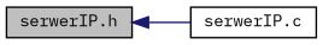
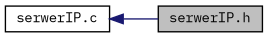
  digraph {
    rankdir=LR
    fontname="IBM Plex Mono"
    node [color=black fontname="IBM Plex Mono" fontsize=10 shape=record style=filled]
    n1 [fillcolor=grey75 fontcolor=black height=0.2 label="serwerIP.h" width=0.4]
    n2 [fillcolor=white height=0.2 label="serwerIP.c" width=0.4]
-   n1 -> n2 [color=midnightblue dir=back fontname="IBM Plex Mono" fontsize=10 labelfontname=Helvetica labelfontsize=10 style=solid]
+   n2 -> n1 [color=midnightblue dir=back fontname="IBM Plex Mono" fontsize=10 labelfontname=Helvetica labelfontsize=10 style=solid]
  }
